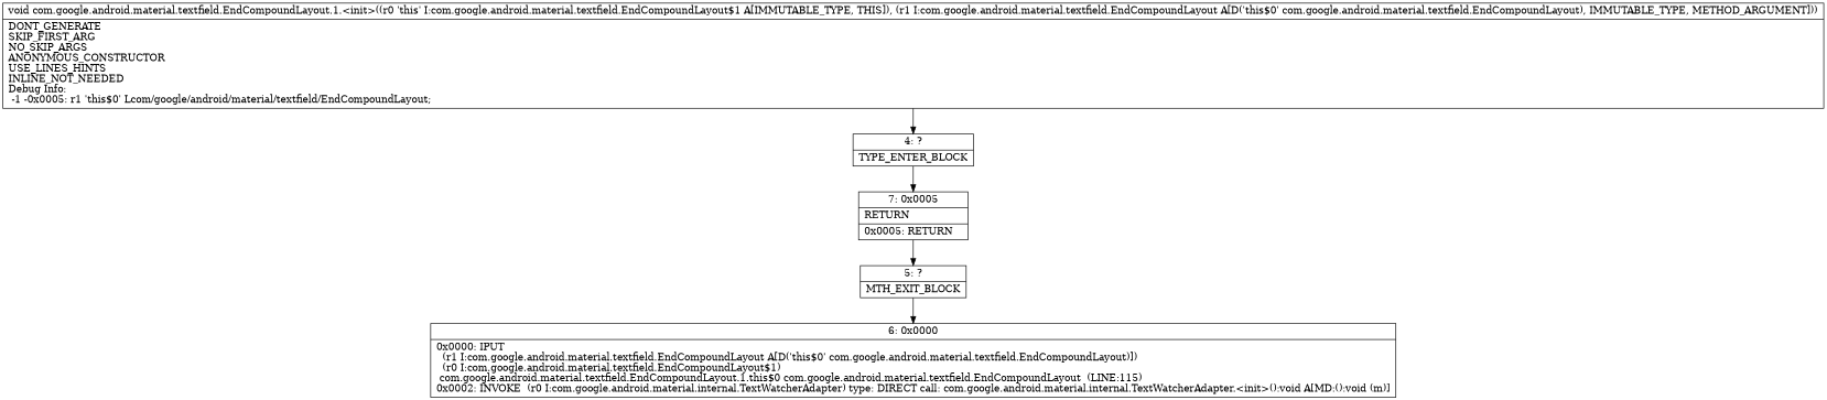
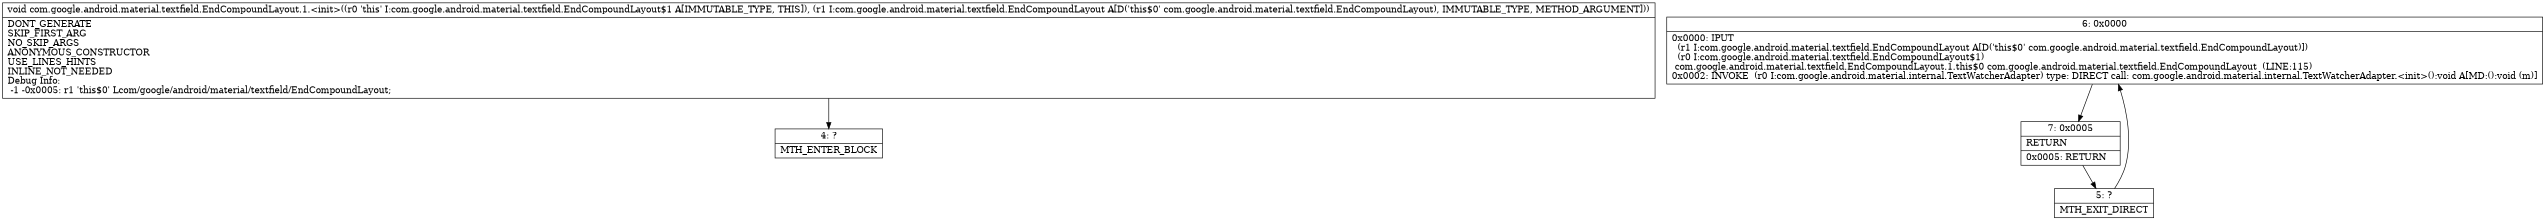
  digraph {
    fontname="DejaVu Serif"
    node [fontname="DejaVu Serif" shape=record]
    edge [fontname="DejaVu Serif"]
-   n1 [label="{4\:\ ?|TYPE_ENTER_BLOCK\l}"]
+   n1 [label="{4\:\ ?|MTH_ENTER_BLOCK\l}"]
    n2 [label="{6\:\ 0x0000|0x0000: IPUT  \l  (r1 I:com.google.android.material.textfield.EndCompoundLayout A[D('this$0' com.google.android.material.textfield.EndCompoundLayout)])\l  (r0 I:com.google.android.material.textfield.EndCompoundLayout$1)\l com.google.android.material.textfield.EndCompoundLayout.1.this$0 com.google.android.material.textfield.EndCompoundLayout  (LINE:115)\l0x0002: INVOKE  (r0 I:com.google.android.material.internal.TextWatcherAdapter) type: DIRECT call: com.google.android.material.internal.TextWatcherAdapter.\<init\>():void A[MD:():void (m)]\l}"]
    n3 [label="{7\:\ 0x0005|RETURN\l|0x0005: RETURN   \l}"]
-   n4 [label="{5\:\ ?|MTH_EXIT_BLOCK\l}"]
+   n4 [label="{5\:\ ?|MTH_EXIT_DIRECT\l}"]
    n5 [label="{void com.google.android.material.textfield.EndCompoundLayout.1.\<init\>((r0 'this' I:com.google.android.material.textfield.EndCompoundLayout$1 A[IMMUTABLE_TYPE, THIS]), (r1 I:com.google.android.material.textfield.EndCompoundLayout A[D('this$0' com.google.android.material.textfield.EndCompoundLayout), IMMUTABLE_TYPE, METHOD_ARGUMENT]))  | DONT_GENERATE\lSKIP_FIRST_ARG\lNO_SKIP_ARGS\lANONYMOUS_CONSTRUCTOR\lUSE_LINES_HINTS\lINLINE_NOT_NEEDED\lDebug Info:\l  \-1 \-0x0005: r1 'this$0' Lcom\/google\/android\/material\/textfield\/EndCompoundLayout;\l}"]
-   n1 -> n3
+   n2 -> n3
    n3 -> n4
    n4 -> n2
    n5 -> n1
  }
